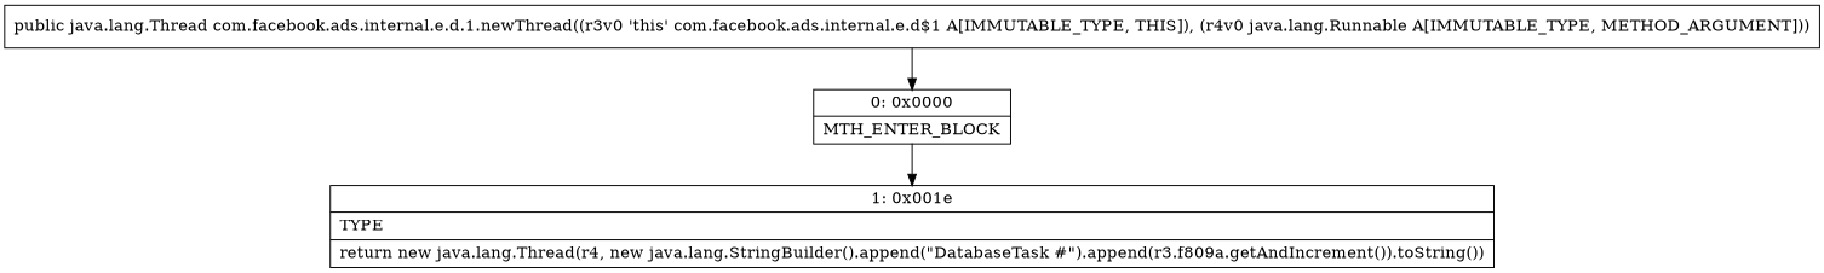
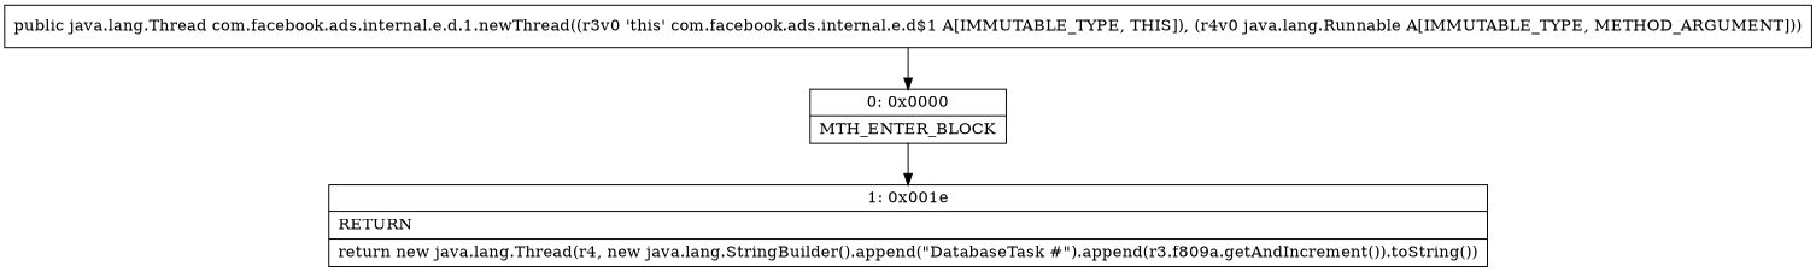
  digraph {
    fontname="DejaVu Serif"
    node [shape=record fontname="DejaVu Serif"]
    edge [fontname="DejaVu Serif"]
    n1 [label="{0\:\ 0x0000|MTH_ENTER_BLOCK\l}"]
-   n2 [label="{1\:\ 0x001e|TYPE\l|return new java.lang.Thread(r4, new java.lang.StringBuilder().append(\"DatabaseTask #\").append(r3.f809a.getAndIncrement()).toString())\l}"]
+   n2 [label="{1\:\ 0x001e|RETURN\l|return new java.lang.Thread(r4, new java.lang.StringBuilder().append(\"DatabaseTask #\").append(r3.f809a.getAndIncrement()).toString())\l}"]
    n3 [label="{public java.lang.Thread com.facebook.ads.internal.e.d.1.newThread((r3v0 'this' com.facebook.ads.internal.e.d$1 A[IMMUTABLE_TYPE, THIS]), (r4v0 java.lang.Runnable A[IMMUTABLE_TYPE, METHOD_ARGUMENT])) }"]
    n1 -> n2
    n3 -> n1
  }
